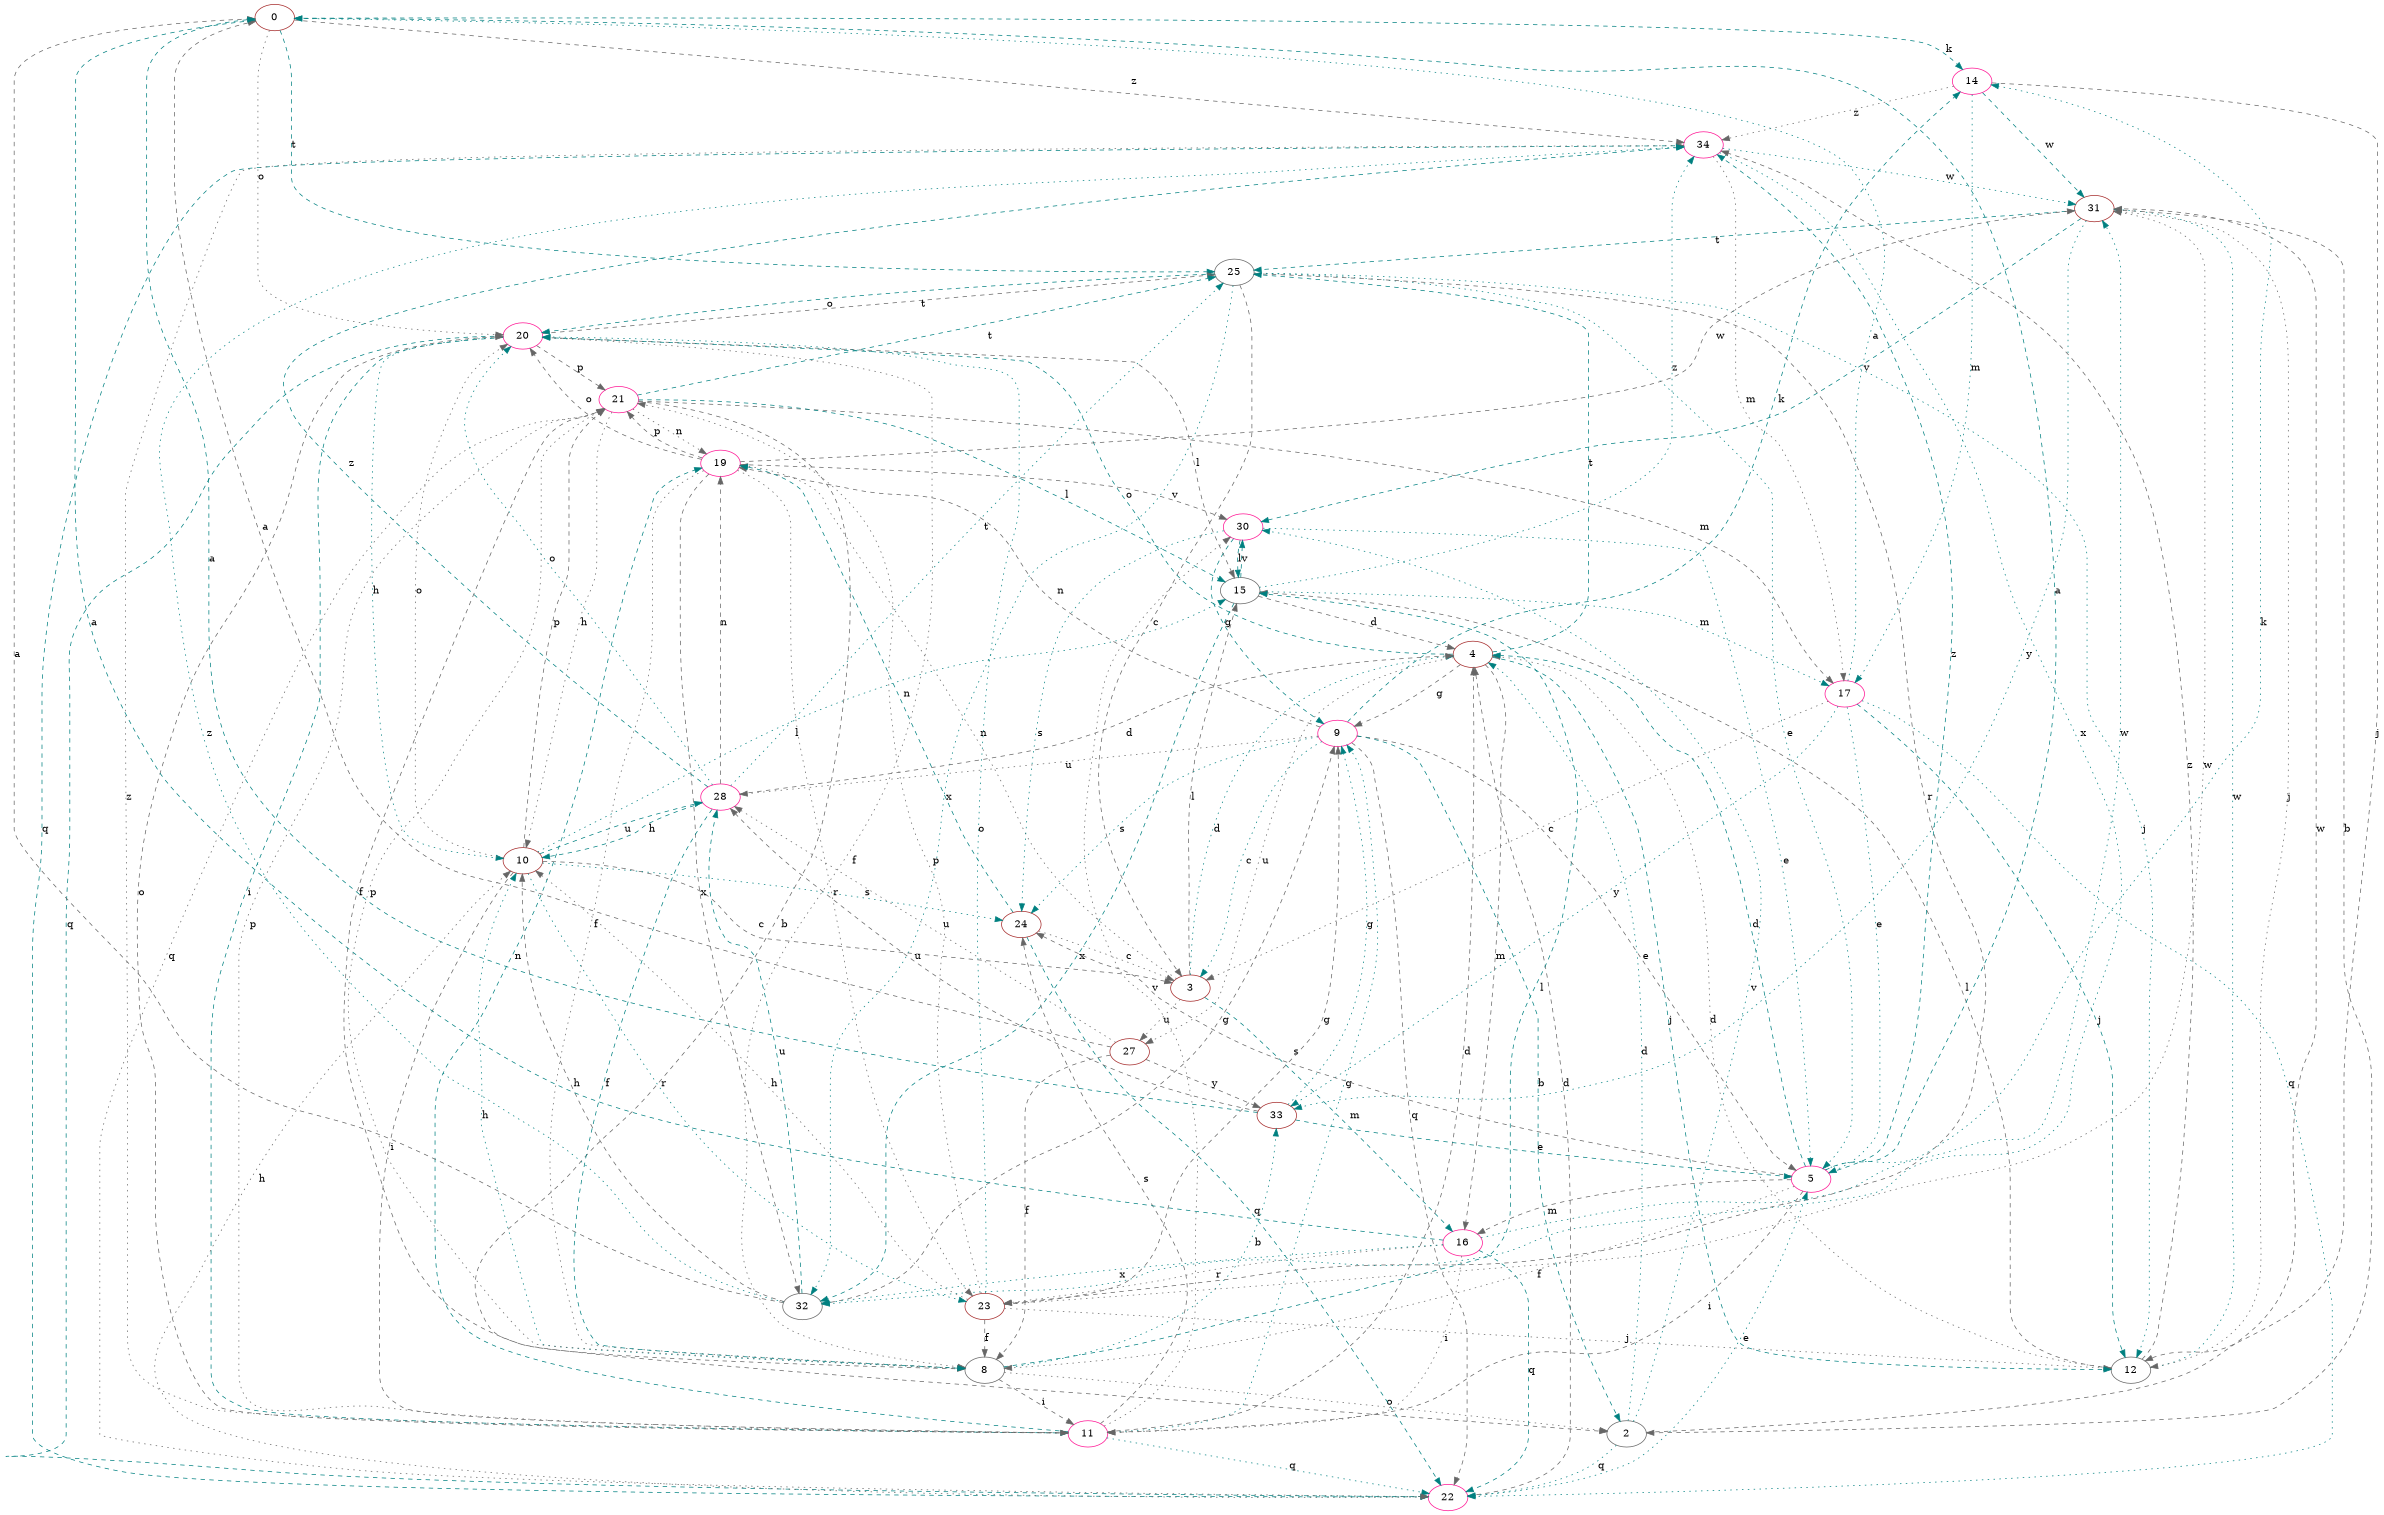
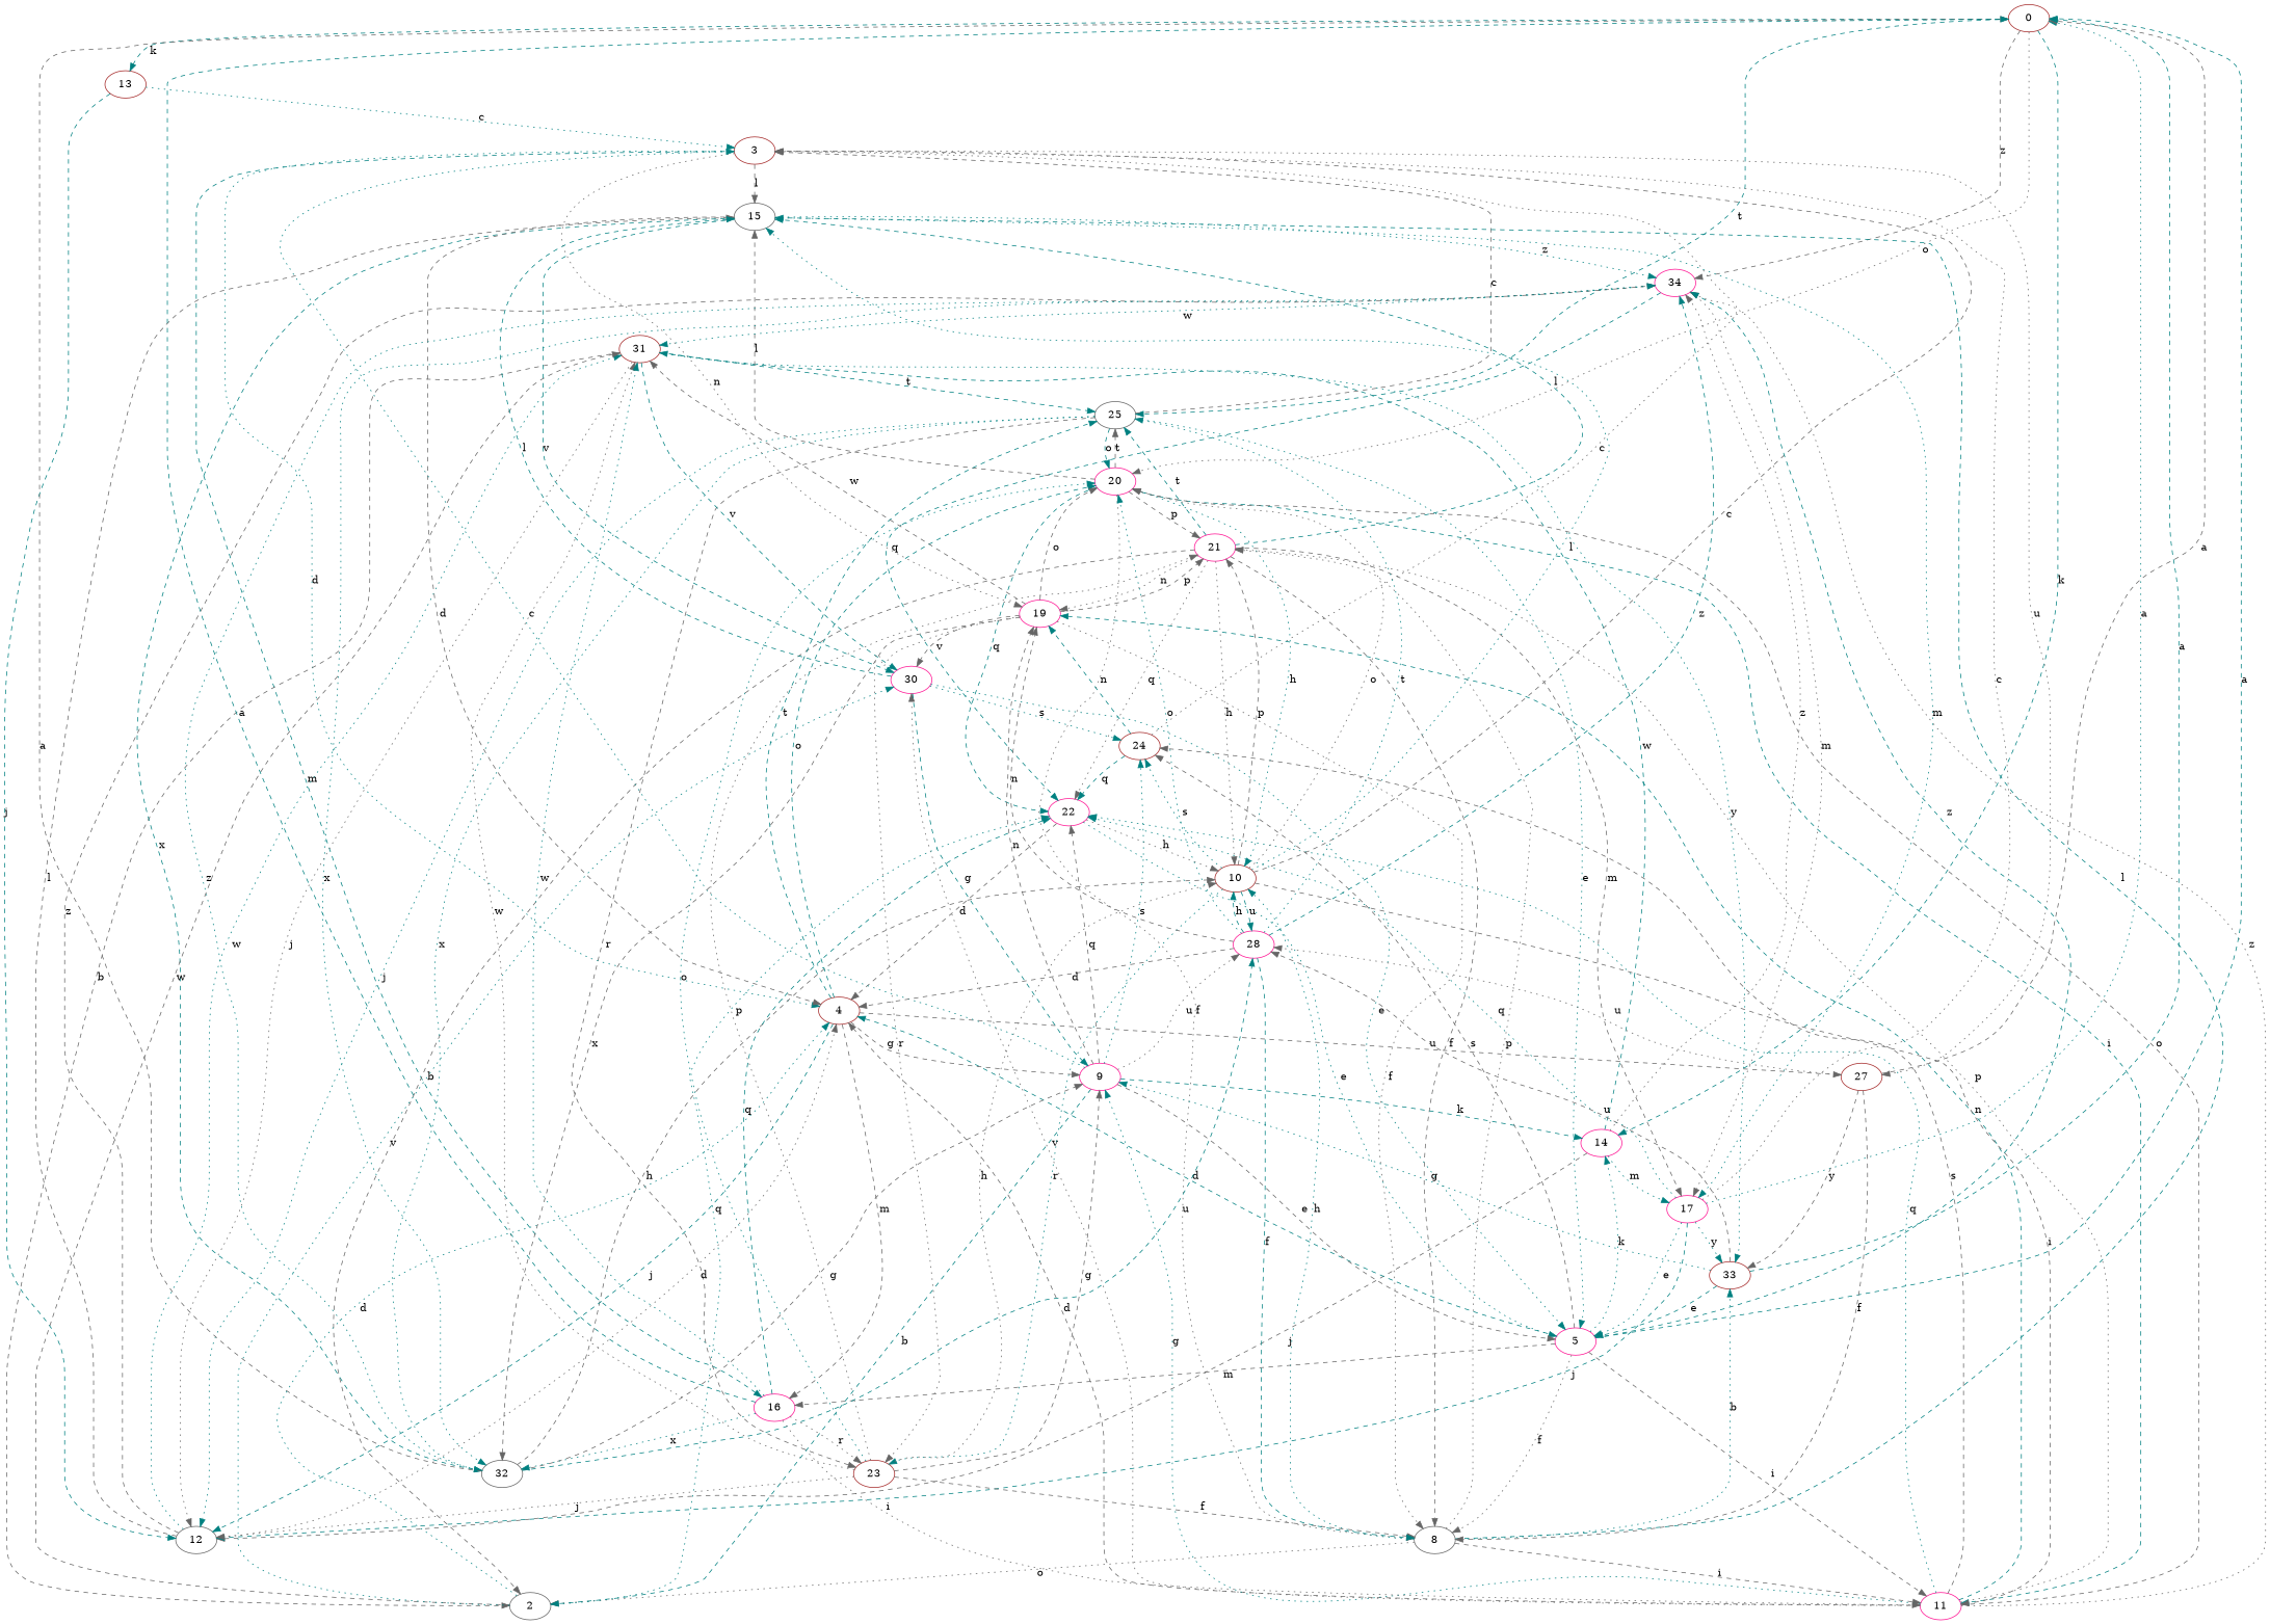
  strict digraph {
    node [color=deeppink]
    edge [color=teal style=dashed]
    0 [color=brown]
+   13 [color=brown]
    14
    20
    25 [color=gray40]
    34
    3 [color=brown]
    12 [color=gray40]
    31 [color=brown]
    17
    22
    15 [color=gray40]
    8 [color=gray40]
    11
    10 [color=brown]
    21
    5
    23 [color=brown]
    32 [color=gray40]
    2 [color=gray40]
    4 [color=brown]
    30
    16
    27 [color=brown]
    9
    24 [color=brown]
    33 [color=brown]
    19
    28
+   0 -> 13 [label=k]
    0 -> 14 [label=k]
    0 -> 20 [color=gray40 label=o style=dotted]
    0 -> 25 [label=t]
    0 -> 34 [color=gray40 label=z]
+   13 -> 3 [label=c style=dotted]
+   13 -> 12 [label=j]
    14 -> 34 [color=gray40 label=z style=dotted]
    14 -> 12 [color=gray40 label=j]
    14 -> 31 [label=w]
    14 -> 17 [label=m style=dotted]
    20 -> 25 [color=gray40 label=t]
    20 -> 22 [label=q]
    20 -> 15 [color=gray40 label=l]
    20 -> 8 [color=gray40 label=f style=dotted]
    20 -> 11 [label=i]
    20 -> 10 [label=h style=dotted]
    20 -> 21 [color=gray40 label=p]
    25 -> 20 [label=o]
    25 -> 3 [color=gray40 label=c]
    25 -> 12 [label=j style=dotted]
    25 -> 5 [label=e style=dotted]
    25 -> 23 [color=gray40 label=r]
    25 -> 32 [label=x style=dotted]
    34 -> 31 [label=w style=dotted]
    34 -> 17 [color=gray40 label=m style=dotted]
    34 -> 22 [label=q]
    34 -> 32 [label=x style=dotted]
    3 -> 15 [color=gray40 label=l]
    3 -> 4 [label=d style=dotted]
    3 -> 16 [label=m]
    3 -> 27 [color=gray40 label=u style=dotted]
    3 -> 19 [color=gray40 label=n style=dotted]
    12 -> 34 [color=gray40 label=z]
    12 -> 31 [label=w style=dotted]
    12 -> 15 [color=gray40 label=l]
    12 -> 4 [color=gray40 label=d style=dotted]
    31 -> 25 [label=t]
    31 -> 12 [color=gray40 label=j style=dotted]
    31 -> 2 [color=gray40 label=b]
    31 -> 30 [label=v]
    31 -> 33 [label=y style=dotted]
    17 -> 0 [label=a style=dotted]
    17 -> 3 [color=gray40 label=c style=dotted]
    17 -> 12 [label=j]
    17 -> 22 [label=q style=dotted]
    17 -> 5 [label=e style=dotted]
    17 -> 33 [label=y style=dotted]
    22 -> 10 [color=gray40 label=h style=dotted]
    22 -> 5 [label=e style=dotted]
    22 -> 4 [color=gray40 label=d]
    15 -> 34 [label=z style=dotted]
    15 -> 17 [label=m style=dotted]
    15 -> 32 [label=x]
    15 -> 4 [color=gray40 label=d]
    15 -> 30 [label=v]
    8 -> 15 [label=l]
    8 -> 11 [color=gray40 label=i]
    8 -> 10 [label=h style=dotted]
    8 -> 21 [color=gray40 label=p style=dotted]
    8 -> 2 [color=gray40 label=o style=dotted]
    8 -> 33 [label=b style=dotted]
    11 -> 20 [color=gray40 label=o]
    11 -> 34 [color=gray40 label=z style=dotted]
    11 -> 22 [label=q style=dotted]
    11 -> 21 [color=gray40 label=p style=dotted]
    11 -> 4 [color=gray40 label=d]
    11 -> 30 [color=gray40 label=v style=dotted]
    11 -> 9 [label=g style=dotted]
    11 -> 24 [color=gray40 label=s]
    11 -> 19 [label=n]
    10 -> 20 [color=gray40 label=o style=dotted]
    10 -> 3 [color=gray40 label=c]
    10 -> 15 [label=l style=dotted]
    10 -> 11 [color=gray40 label=i]
    10 -> 21 [color=gray40 label=p]
    10 -> 23 [label=r style=dotted]
    10 -> 24 [label=s style=dotted]
    10 -> 28 [label=u]
    21 -> 25 [label=t]
    21 -> 17 [color=gray40 label=m]
    21 -> 22 [color=gray40 label=q style=dotted]
    21 -> 15 [label=l]
    21 -> 8 [color=gray40 label=f]
    21 -> 10 [color=gray40 label=h style=dotted]
    21 -> 2 [color=gray40 label=b]
    21 -> 19 [color=gray40 label=n style=dotted]
    5 -> 0 [label=a]
    5 -> 14 [label=k style=dotted]
    5 -> 34 [label=z]
    5 -> 8 [color=gray40 label=f style=dotted]
    5 -> 11 [color=gray40 label=i]
    5 -> 4 [label=d]
    5 -> 16 [color=gray40 label=m]
    5 -> 24 [color=gray40 label=s]
    23 -> 20 [label=o style=dotted]
    23 -> 12 [color=gray40 label=j style=dotted]
    23 -> 31 [color=gray40 label=w style=dotted]
    23 -> 8 [color=gray40 label=f]
    23 -> 10 [color=gray40 label=h style=dotted]
    23 -> 21 [color=gray40 label=p style=dotted]
    23 -> 9 [color=gray40 label=g]
    32 -> 0 [color=gray40 label=a]
    32 -> 34 [label=z style=dotted]
    32 -> 10 [color=gray40 label=h]
    32 -> 9 [color=gray40 label=g]
    32 -> 28 [label=u]
    2 -> 31 [color=gray40 label=w]
    2 -> 22 [label=q style=dotted]
    2 -> 4 [label=d style=dotted]
    2 -> 30 [label=v style=dotted]
    4 -> 20 [label=o]
    4 -> 25 [label=t]
    4 -> 12 [label=j]
    4 -> 16 [color=gray40 label=m]
-   4 -> 27 [color=gray40 label=u style=dotted]
+   4 -> 27 [color=gray40 label=u]
    4 -> 9 [color=gray40 label=g]
    30 -> 15 [label=l]
    30 -> 5 [label=e style=dotted]
    30 -> 9 [label=g]
    30 -> 24 [label=s style=dotted]
    16 -> 0 [label=a]
    16 -> 31 [label=w style=dotted]
    16 -> 22 [label=q]
    16 -> 11 [color=gray40 label=i style=dotted]
    16 -> 23 [color=gray40 label=r style=dotted]
    16 -> 32 [label=x style=dotted]
    27 -> 0 [color=gray40 label=a]
    27 -> 8 [color=gray40 label=f]
    27 -> 33 [color=gray40 label=y]
    27 -> 28 [color=gray40 label=u style=dotted]
    9 -> 14 [label=k]
    9 -> 3 [label=c style=dotted]
    9 -> 22 [color=gray40 label=q]
    9 -> 5 [color=gray40 label=e]
    9 -> 2 [label=b]
    9 -> 24 [label=s style=dotted]
    9 -> 19 [color=gray40 label=n]
    9 -> 28 [color=gray40 label=u style=dotted]
    24 -> 3 [color=gray40 label=c style=dotted]
    24 -> 22 [label=q]
    24 -> 19 [label=n]
    33 -> 0 [label=a]
    33 -> 5 [label=e]
    33 -> 9 [label=g style=dotted]
    33 -> 28 [color=gray40 label=u]
    19 -> 20 [color=gray40 label=o]
    19 -> 31 [color=gray40 label=w]
    19 -> 8 [color=gray40 label=f style=dotted]
    19 -> 21 [color=gray40 label=p]
    19 -> 23 [color=gray40 label=r style=dotted]
    19 -> 32 [color=gray40 label=x]
    19 -> 30 [color=gray40 label=v]
    28 -> 20 [label=o style=dotted]
    28 -> 25 [label=t style=dotted]
    28 -> 34 [label=z]
    28 -> 8 [label=f]
    28 -> 10 [label=h]
    28 -> 4 [color=gray40 label=d]
    28 -> 19 [color=gray40 label=n]
  }
